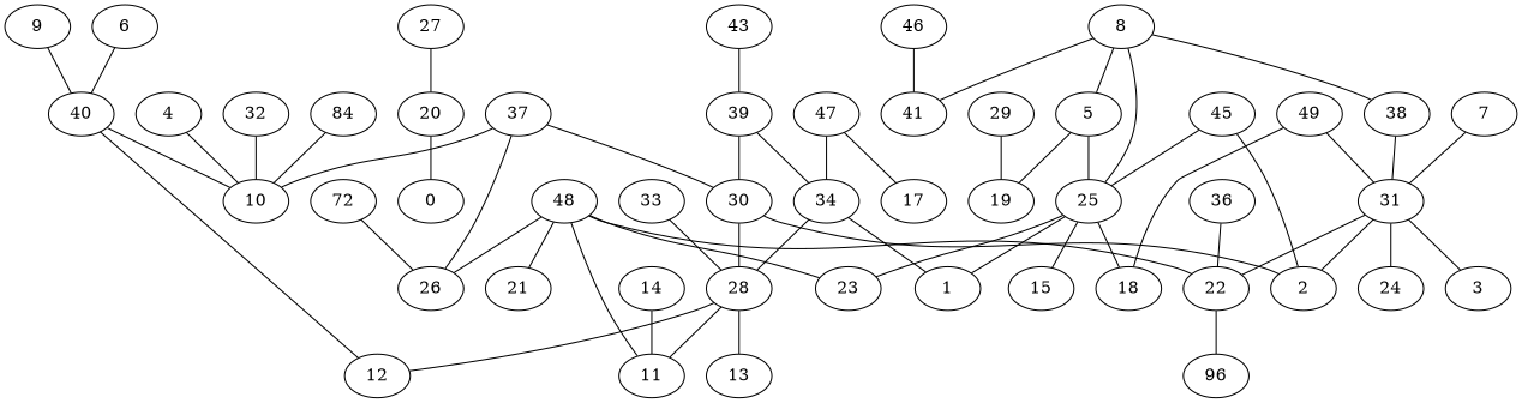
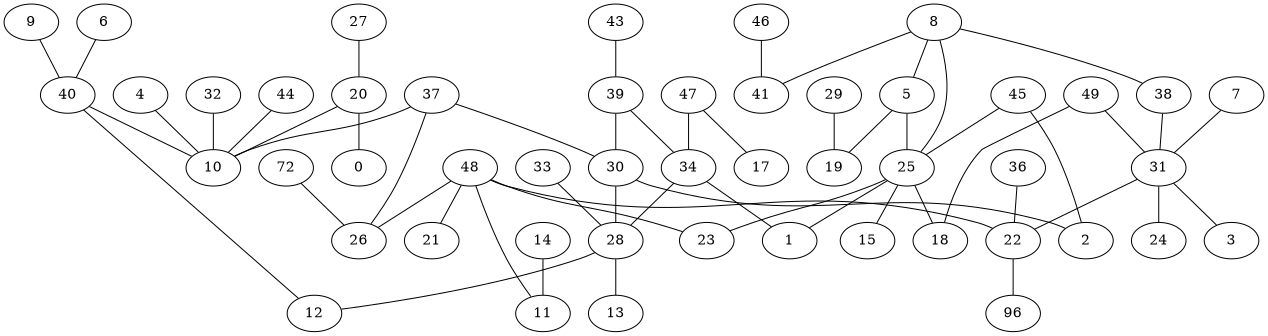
  digraph {
    edge [color=black dir=none]
    29
    19
    27
    20
    0
    10
    46
    41
    38
    31
    22
    24
    3
    2
    4
    43
    39
    34
    30
    47
    17
    1
    28
    36
    n25 [label=96]
    5
    15
    25
    18
    23
    37
    26
    32
    48
    21
    11
    33
    13
    12
    9
    40
    6
    45
    14
    7
    49
    n47 [label=72]
-   44 [label=84]
+   44
    8
    subgraph sub_1 {
      29
      19
      27
      20
      0
      10
      46
      41
      38
      31
      22
      24
      3
      2
      4
      43
      39
      34
      30
      47
      17
      1
      28
      36
      n25
      5
      15
      25
      18
      23
      37
      26
      32
      48
      21
      11
      33
      13
      12
      9
      40
      6
      45
      14
      7
      49
      n47
      44
      8
    }
    29 -> 19
    27 -> 20
    20 -> 0
+   20 -> 10
    46 -> 41
    38 -> 31
    31 -> 22
    31 -> 24
    31 -> 3
-   31 -> 2
    22 -> n25
    4 -> 10
    43 -> 39
    39 -> 34
    39 -> 30
    34 -> 1
    34 -> 28
    30 -> 2
    30 -> 28
    47 -> 34
    47 -> 17
-   28 -> 11
    28 -> 13
    28 -> 12
    36 -> 22
    5 -> 19
    5 -> 25
    25 -> 1
    25 -> 15
    25 -> 18
    25 -> 23
    37 -> 10
    37 -> 30
    37 -> 26
    32 -> 10
    48 -> 22
    48 -> 23
    48 -> 26
    48 -> 21
    48 -> 11
    33 -> 28
    9 -> 40
    40 -> 10
    40 -> 12
    6 -> 40
    45 -> 2
    45 -> 25
    14 -> 11
    7 -> 31
    49 -> 31
    49 -> 18
    n47 -> 26
    44 -> 10
    8 -> 41
    8 -> 38
    8 -> 5
    8 -> 25
  }
